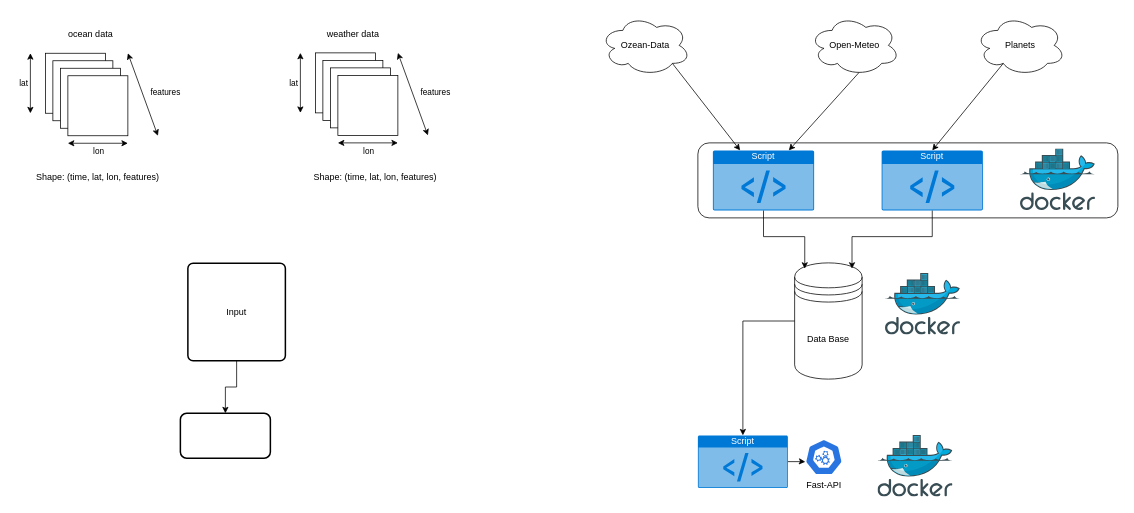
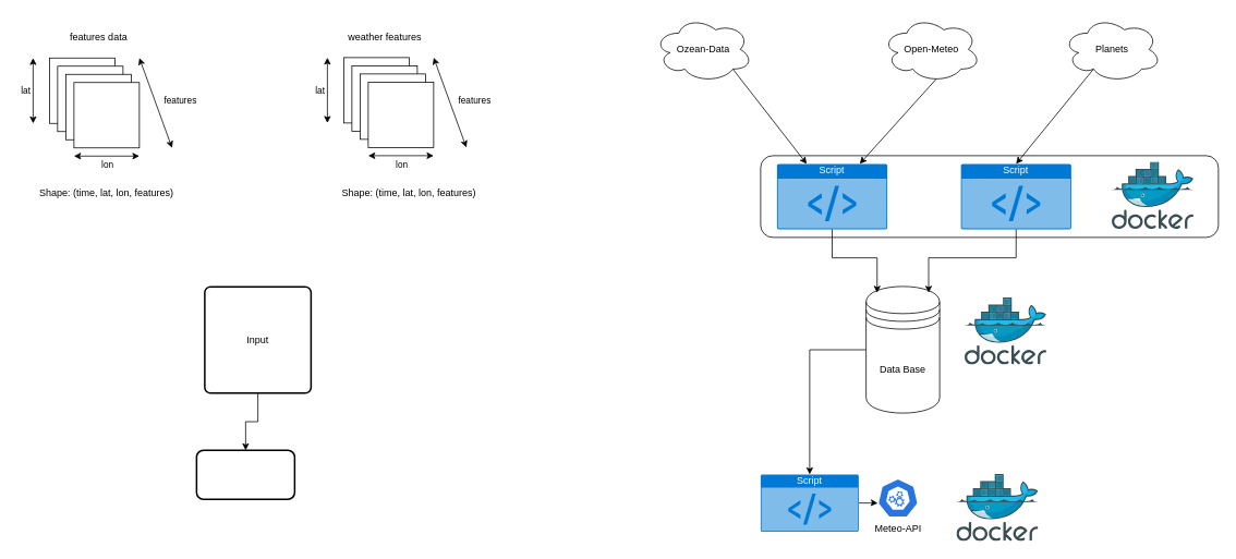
  <mxCell id="0" />
  <mxCell id="1" parent="0" />
  <mxCell id="2" value="Ozean-Data" style="ellipse;shape=cloud;whiteSpace=wrap;html=1;" parent="1" vertex="1"><mxGeometry x="800" y="20" width="120" height="80" as="geometry" /></mxCell>
  <mxCell id="3" value="Open-Meteo" style="ellipse;shape=cloud;whiteSpace=wrap;html=1;" parent="1" vertex="1"><mxGeometry x="1079" y="20" width="120" height="80" as="geometry" /></mxCell>
  <mxCell id="4" value="Planets" style="ellipse;shape=cloud;whiteSpace=wrap;html=1;" parent="1" vertex="1"><mxGeometry x="1300" y="20" width="120" height="80" as="geometry" /></mxCell>
  <mxCell id="5" value="Data Base" style="shape=datastore;whiteSpace=wrap;html=1;" parent="1" vertex="1"><mxGeometry x="1059" y="350" width="90" height="155" as="geometry" /></mxCell>
  <mxCell id="6" value="" style="endArrow=classic;html=1;rounded=0;exitX=0.8;exitY=0.8;exitDx=0;exitDy=0;exitPerimeter=0;" parent="1" source="2" target="18" edge="1"><mxGeometry width="50" height="50" relative="1" as="geometry"><mxPoint x="1080" y="300" as="sourcePoint" /><mxPoint x="890" y="140" as="targetPoint" /></mxGeometry></mxCell>
  <mxCell id="7" value="" style="endArrow=classic;html=1;rounded=0;exitX=0.55;exitY=0.95;exitDx=0;exitDy=0;exitPerimeter=0;entryX=0.75;entryY=0;entryDx=0;entryDy=0;entryPerimeter=0;" parent="1" source="3" target="18" edge="1"><mxGeometry width="50" height="50" relative="1" as="geometry"><mxPoint x="1080" y="300" as="sourcePoint" /><mxPoint x="970" y="140" as="targetPoint" /></mxGeometry></mxCell>
  <mxCell id="8" value="" style="endArrow=classic;html=1;rounded=0;exitX=0.31;exitY=0.8;exitDx=0;exitDy=0;exitPerimeter=0;entryX=0.5;entryY=0;entryDx=0;entryDy=0;entryPerimeter=0;" parent="1" source="4" target="19" edge="1"><mxGeometry width="50" height="50" relative="1" as="geometry"><mxPoint x="1170" y="230" as="sourcePoint" /><mxPoint x="1310" y="150" as="targetPoint" /></mxGeometry></mxCell>
  <mxCell id="9" style="edgeStyle=orthogonalEdgeStyle;rounded=0;orthogonalLoop=1;jettySize=auto;html=1;entryX=0.15;entryY=0.05;entryDx=0;entryDy=0;entryPerimeter=0;" parent="1" source="18" target="5" edge="1"><mxGeometry relative="1" as="geometry" /></mxCell>
  <mxCell id="10" style="edgeStyle=orthogonalEdgeStyle;rounded=0;orthogonalLoop=1;jettySize=auto;html=1;entryX=0.85;entryY=0.05;entryDx=0;entryDy=0;entryPerimeter=0;exitX=0.5;exitY=1;exitDx=0;exitDy=0;exitPerimeter=0;" parent="1" source="19" target="5" edge="1"><mxGeometry relative="1" as="geometry" /></mxCell>
  <mxCell id="11" value="" style="group" parent="1" vertex="1" connectable="0"><mxGeometry x="930" y="580" width="193" height="70" as="geometry" /></mxCell>
- <mxCell id="12" value="Fast-API" style="aspect=fixed;sketch=0;html=1;dashed=0;whitespace=wrap;verticalLabelPosition=bottom;verticalAlign=top;fillColor=#2875E2;strokeColor=#ffffff;points=[[0.005,0.63,0],[0.1,0.2,0],[0.9,0.2,0],[0.5,0,0],[0.995,0.63,0],[0.72,0.99,0],[0.5,1,0],[0.28,0.99,0]];shape=mxgraph.kubernetes.icon2;prIcon=api" parent="11" vertex="1"><mxGeometry x="143" y="5" width="50" height="48" as="geometry" /></mxCell>
+ <mxCell id="12" value="Meteo-API" style="aspect=fixed;sketch=0;html=1;dashed=0;whitespace=wrap;verticalLabelPosition=bottom;verticalAlign=top;fillColor=#2875E2;strokeColor=#ffffff;points=[[0.005,0.63,0],[0.1,0.2,0],[0.9,0.2,0],[0.5,0,0],[0.995,0.63,0],[0.72,0.99,0],[0.5,1,0],[0.28,0.99,0]];shape=mxgraph.kubernetes.icon2;prIcon=api" parent="11" vertex="1"><mxGeometry x="143" y="5" width="50" height="48" as="geometry" /></mxCell>
  <mxCell id="13" value="Script" style="html=1;whiteSpace=wrap;strokeColor=none;fillColor=#0079D6;labelPosition=center;verticalLabelPosition=middle;verticalAlign=top;align=center;fontSize=12;outlineConnect=0;spacingTop=-6;fontColor=#FFFFFF;sketch=0;shape=mxgraph.sitemap.script;" parent="11" vertex="1"><mxGeometry width="120" height="70" as="geometry" /></mxCell>
  <mxCell id="14" style="edgeStyle=orthogonalEdgeStyle;rounded=0;orthogonalLoop=1;jettySize=auto;html=1;entryX=0.005;entryY=0.63;entryDx=0;entryDy=0;entryPerimeter=0;" parent="11" source="13" target="12" edge="1"><mxGeometry relative="1" as="geometry" /></mxCell>
  <mxCell id="15" style="edgeStyle=orthogonalEdgeStyle;rounded=0;orthogonalLoop=1;jettySize=auto;html=1;entryX=0.5;entryY=0;entryDx=0;entryDy=0;entryPerimeter=0;" parent="1" source="5" target="13" edge="1"><mxGeometry relative="1" as="geometry" /></mxCell>
  <mxCell id="16" value="" style="group" parent="1" vertex="1" connectable="0"><mxGeometry x="930" y="190" width="560" height="100" as="geometry" /></mxCell>
  <mxCell id="17" value="" style="rounded=1;whiteSpace=wrap;html=1;fillColor=none;" parent="16" vertex="1"><mxGeometry width="560" height="100" as="geometry" /></mxCell>
  <mxCell id="18" value="Script" style="html=1;whiteSpace=wrap;strokeColor=none;fillColor=#0079D6;labelPosition=center;verticalLabelPosition=middle;verticalAlign=top;align=center;fontSize=12;outlineConnect=0;spacingTop=-6;fontColor=#FFFFFF;sketch=0;shape=mxgraph.sitemap.script;" parent="16" vertex="1"><mxGeometry x="20" y="10" width="135" height="80" as="geometry" /></mxCell>
  <mxCell id="19" value="Script" style="html=1;whiteSpace=wrap;strokeColor=none;fillColor=#0079D6;labelPosition=center;verticalLabelPosition=middle;verticalAlign=top;align=center;fontSize=12;outlineConnect=0;spacingTop=-6;fontColor=#FFFFFF;sketch=0;shape=mxgraph.sitemap.script;" parent="16" vertex="1"><mxGeometry x="245" y="10" width="135" height="80" as="geometry" /></mxCell>
  <mxCell id="20" value="" style="image;sketch=0;aspect=fixed;html=1;points=[];align=center;fontSize=12;image=img/lib/mscae/Docker.svg;" parent="16" vertex="1"><mxGeometry x="430" y="8" width="100" height="82" as="geometry" /></mxCell>
  <mxCell id="21" value="" style="image;sketch=0;aspect=fixed;html=1;points=[];align=center;fontSize=12;image=img/lib/mscae/Docker.svg;" parent="1" vertex="1"><mxGeometry x="1180" y="364" width="100" height="82" as="geometry" /></mxCell>
  <mxCell id="22" value="" style="image;sketch=0;aspect=fixed;html=1;points=[];align=center;fontSize=12;image=img/lib/mscae/Docker.svg;" parent="1" vertex="1"><mxGeometry x="1170" y="580" width="100" height="82" as="geometry" /></mxCell>
  <mxCell id="23" value="" style="whiteSpace=wrap;html=1;aspect=fixed;" vertex="1" parent="1"><mxGeometry x="60" y="70.5" width="80" height="80" as="geometry" /></mxCell>
  <mxCell id="24" value="" style="whiteSpace=wrap;html=1;aspect=fixed;" vertex="1" parent="1"><mxGeometry x="70" y="80.5" width="80" height="80" as="geometry" /></mxCell>
  <mxCell id="25" value="" style="whiteSpace=wrap;html=1;aspect=fixed;" vertex="1" parent="1"><mxGeometry x="80" y="90.5" width="80" height="80" as="geometry" /></mxCell>
  <mxCell id="26" value="" style="whiteSpace=wrap;html=1;aspect=fixed;" vertex="1" parent="1"><mxGeometry x="90" y="100.5" width="80" height="80" as="geometry" /></mxCell>
  <mxCell id="27" value="" style="endArrow=classic;startArrow=classic;html=1;rounded=0;" edge="1" parent="1"><mxGeometry width="50" height="50" relative="1" as="geometry"><mxPoint x="40" y="150.5" as="sourcePoint" /><mxPoint x="40" y="70.5" as="targetPoint" /></mxGeometry></mxCell>
  <mxCell id="28" value="lat" style="edgeLabel;html=1;align=center;verticalAlign=middle;resizable=0;points=[];" vertex="1" connectable="0" parent="27"><mxGeometry x="-0.2" y="-3" relative="1" as="geometry"><mxPoint x="-13" y="-8" as="offset" /></mxGeometry></mxCell>
  <mxCell id="29" value="" style="endArrow=classic;startArrow=classic;html=1;rounded=0;" edge="1" parent="1"><mxGeometry width="50" height="50" relative="1" as="geometry"><mxPoint x="90" y="190.5" as="sourcePoint" /><mxPoint x="170" y="190.5" as="targetPoint" /></mxGeometry></mxCell>
  <mxCell id="30" value="lon" style="edgeLabel;html=1;align=center;verticalAlign=middle;resizable=0;points=[];" vertex="1" connectable="0" parent="29"><mxGeometry x="-0.2" y="3" relative="1" as="geometry"><mxPoint x="8" y="13" as="offset" /></mxGeometry></mxCell>
  <mxCell id="31" value="" style="endArrow=classic;startArrow=classic;html=1;rounded=0;" edge="1" parent="1"><mxGeometry width="50" height="50" relative="1" as="geometry"><mxPoint x="170" y="70.5" as="sourcePoint" /><mxPoint x="210" y="180.5" as="targetPoint" /></mxGeometry></mxCell>
  <mxCell id="32" value="features" style="edgeLabel;html=1;align=center;verticalAlign=middle;resizable=0;points=[];" vertex="1" connectable="0" parent="31"><mxGeometry x="-0.2" y="3" relative="1" as="geometry"><mxPoint x="31" y="9" as="offset" /></mxGeometry></mxCell>
- <mxCell id="33" value="ocean data" style="text;html=1;align=center;verticalAlign=middle;whiteSpace=wrap;rounded=0;" vertex="1" parent="1"><mxGeometry x="55.5" y="30" width="129" height="30" as="geometry" /></mxCell>
+ <mxCell id="33" value="features data" style="text;html=1;align=center;verticalAlign=middle;whiteSpace=wrap;rounded=0;" vertex="1" parent="1"><mxGeometry x="55.5" y="30" width="129" height="30" as="geometry" /></mxCell>
  <mxCell id="34" value="" style="whiteSpace=wrap;html=1;aspect=fixed;" vertex="1" parent="1"><mxGeometry x="420" y="70" width="80" height="80" as="geometry" /></mxCell>
  <mxCell id="35" value="" style="whiteSpace=wrap;html=1;aspect=fixed;" vertex="1" parent="1"><mxGeometry x="430" y="80" width="80" height="80" as="geometry" /></mxCell>
  <mxCell id="36" value="" style="whiteSpace=wrap;html=1;aspect=fixed;" vertex="1" parent="1"><mxGeometry x="440" y="90" width="80" height="80" as="geometry" /></mxCell>
  <mxCell id="37" value="" style="whiteSpace=wrap;html=1;aspect=fixed;" vertex="1" parent="1"><mxGeometry x="450" y="100" width="80" height="80" as="geometry" /></mxCell>
  <mxCell id="38" value="" style="endArrow=classic;startArrow=classic;html=1;rounded=0;" edge="1" parent="1"><mxGeometry width="50" height="50" relative="1" as="geometry"><mxPoint x="400" y="150" as="sourcePoint" /><mxPoint x="400" y="70" as="targetPoint" /></mxGeometry></mxCell>
  <mxCell id="39" value="lat" style="edgeLabel;html=1;align=center;verticalAlign=middle;resizable=0;points=[];" vertex="1" connectable="0" parent="38"><mxGeometry x="-0.2" y="-3" relative="1" as="geometry"><mxPoint x="-13" y="-8" as="offset" /></mxGeometry></mxCell>
  <mxCell id="40" value="" style="endArrow=classic;startArrow=classic;html=1;rounded=0;" edge="1" parent="1"><mxGeometry width="50" height="50" relative="1" as="geometry"><mxPoint x="450" y="190" as="sourcePoint" /><mxPoint x="530" y="190" as="targetPoint" /></mxGeometry></mxCell>
  <mxCell id="41" value="lon" style="edgeLabel;html=1;align=center;verticalAlign=middle;resizable=0;points=[];" vertex="1" connectable="0" parent="40"><mxGeometry x="-0.2" y="3" relative="1" as="geometry"><mxPoint x="8" y="13" as="offset" /></mxGeometry></mxCell>
  <mxCell id="42" value="" style="endArrow=classic;startArrow=classic;html=1;rounded=0;" edge="1" parent="1"><mxGeometry width="50" height="50" relative="1" as="geometry"><mxPoint x="530" y="70" as="sourcePoint" /><mxPoint x="570" y="180" as="targetPoint" /></mxGeometry></mxCell>
  <mxCell id="43" value="features" style="edgeLabel;html=1;align=center;verticalAlign=middle;resizable=0;points=[];" vertex="1" connectable="0" parent="42"><mxGeometry x="-0.2" y="3" relative="1" as="geometry"><mxPoint x="31" y="9" as="offset" /></mxGeometry></mxCell>
- <mxCell id="44" value="weather data" style="text;html=1;align=center;verticalAlign=middle;whiteSpace=wrap;rounded=0;" vertex="1" parent="1"><mxGeometry x="405.5" y="30" width="129" height="30" as="geometry" /></mxCell>
+ <mxCell id="44" value="weather features" style="text;html=1;align=center;verticalAlign=middle;whiteSpace=wrap;rounded=0;" vertex="1" parent="1"><mxGeometry x="405.5" y="30" width="129" height="30" as="geometry" /></mxCell>
  <mxCell id="45" value="Shape: (time, lat, lon, features)" style="text;html=1;align=center;verticalAlign=middle;whiteSpace=wrap;rounded=0;" vertex="1" parent="1"><mxGeometry x="20" y="220.5" width="220" height="30" as="geometry" /></mxCell>
  <mxCell id="46" value="Shape: (time, lat, lon, features)" style="text;html=1;align=center;verticalAlign=middle;whiteSpace=wrap;rounded=0;" vertex="1" parent="1"><mxGeometry x="390" y="220.5" width="220" height="30" as="geometry" /></mxCell>
  <mxCell id="47" value="" style="edgeStyle=orthogonalEdgeStyle;rounded=0;orthogonalLoop=1;jettySize=auto;html=1;" edge="1" parent="1" source="48" target="49"><mxGeometry relative="1" as="geometry" /></mxCell>
  <mxCell id="48" value="Input" style="rounded=1;whiteSpace=wrap;html=1;absoluteArcSize=1;arcSize=14;strokeWidth=2;" vertex="1" parent="1"><mxGeometry x="250" y="350.5" width="130" height="130" as="geometry" /></mxCell>
  <mxCell id="49" value="" style="rounded=1;whiteSpace=wrap;html=1;arcSize=14;strokeWidth=2;" vertex="1" parent="1"><mxGeometry x="240" y="550.5" width="120" height="60" as="geometry" /></mxCell>
